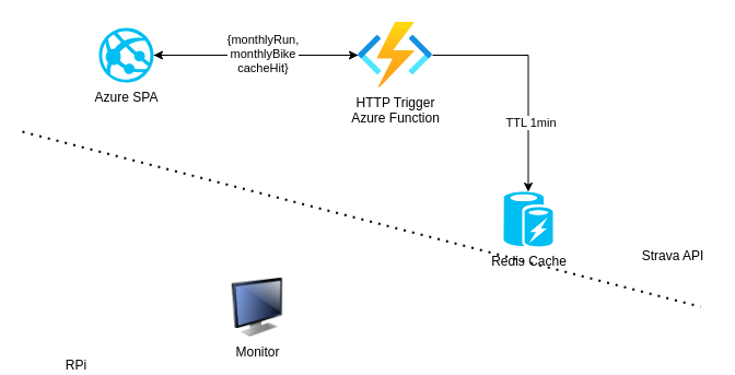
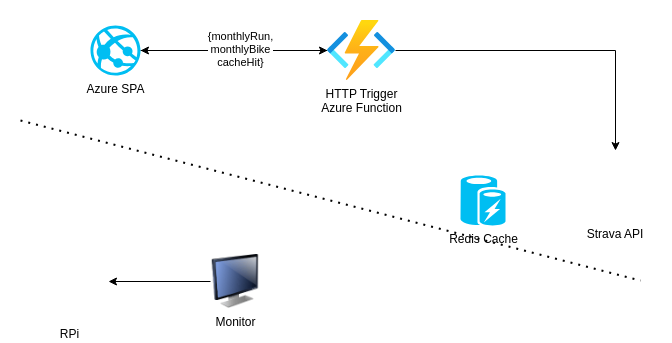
  <mxCell id="0" />
  <mxCell id="1" parent="0" />
  <mxCell id="2" value="Redis Cache" style="verticalLabelPosition=bottom;html=1;verticalAlign=top;align=center;strokeColor=none;fillColor=#00BEF2;shape=mxgraph.azure.azure_cache;" vertex="1" parent="1"><mxGeometry x="460" y="175" width="45" height="50" as="geometry" /></mxCell>
- <mxCell id="3" style="edgeStyle=orthogonalEdgeStyle;rounded=0;orthogonalLoop=1;jettySize=auto;html=1;entryX=0.5;entryY=0;entryDx=0;entryDy=0;entryPerimeter=0;" edge="1" parent="1" source="7" target="2"><mxGeometry relative="1" as="geometry" /></mxCell>
- <mxCell id="4" value="TTL 1min" style="edgeLabel;html=1;align=center;verticalAlign=middle;resizable=0;points=[];" vertex="1" connectable="0" parent="3"><mxGeometry x="0.392" y="2" relative="1" as="geometry"><mxPoint y="1" as="offset" /></mxGeometry></mxCell>
+ <mxCell id="5" style="edgeStyle=orthogonalEdgeStyle;rounded=0;orthogonalLoop=1;jettySize=auto;html=1;entryX=0.5;entryY=0;entryDx=0;entryDy=0;" edge="1" parent="1" source="7" target="8"><mxGeometry relative="1" as="geometry" /></mxCell>
  <mxCell id="6" style="edgeStyle=orthogonalEdgeStyle;rounded=0;orthogonalLoop=1;jettySize=auto;html=1;entryX=1;entryY=0.5;entryDx=0;entryDy=0;entryPerimeter=0;" edge="1" parent="1" source="7" target="11"><mxGeometry relative="1" as="geometry" /></mxCell>
  <mxCell id="7" value="&lt;div&gt;HTTP Trigger&lt;/div&gt;&lt;div&gt;Azure Function&lt;br&gt;&lt;/div&gt;" style="image;aspect=fixed;html=1;points=[];align=center;fontSize=12;image=img/lib/azure2/compute/Function_Apps.svg;" vertex="1" parent="1"><mxGeometry x="327" y="20" width="68" height="60" as="geometry" /></mxCell>
  <mxCell id="8" value="Strava API" style="shape=image;verticalLabelPosition=bottom;labelBackgroundColor=default;verticalAlign=top;aspect=fixed;imageAspect=0;image=https://bikewalkwichita.org/wp-content/uploads/2020/03/strava-logo-png-4.png;" vertex="1" parent="1"><mxGeometry x="580" y="150.06" width="70" height="69.88" as="geometry" /></mxCell>
  <mxCell id="9" style="edgeStyle=orthogonalEdgeStyle;rounded=0;orthogonalLoop=1;jettySize=auto;html=1;" edge="1" parent="1" source="11" target="7"><mxGeometry relative="1" as="geometry" /></mxCell>
  <mxCell id="10" value="{monthlyRun,&lt;br&gt;&lt;div&gt;monthlyBike&lt;/div&gt;&lt;div&gt;cacheHit}&lt;/div&gt;" style="edgeLabel;html=1;align=center;verticalAlign=middle;resizable=0;points=[];" vertex="1" connectable="0" parent="9"><mxGeometry x="0.059" y="2" relative="1" as="geometry"><mxPoint as="offset" /></mxGeometry></mxCell>
  <mxCell id="11" value="Azure SPA" style="verticalLabelPosition=bottom;html=1;verticalAlign=top;align=center;strokeColor=none;fillColor=#00BEF2;shape=mxgraph.azure.azure_website;pointerEvents=1;" vertex="1" parent="1"><mxGeometry x="90" y="25" width="50" height="50" as="geometry" /></mxCell>
  <mxCell id="12" value="RPi" style="shape=image;html=1;verticalAlign=top;verticalLabelPosition=bottom;labelBackgroundColor=#ffffff;imageAspect=0;aspect=fixed;image=https://cdn2.iconfinder.com/data/icons/electronic-13/480/3-electronic-arduino-chipset-icon-2-128.png" vertex="1" parent="1"><mxGeometry x="30" y="242" width="78" height="78" as="geometry" /></mxCell>
+ <mxCell id="13" style="edgeStyle=orthogonalEdgeStyle;rounded=0;orthogonalLoop=1;jettySize=auto;html=1;" edge="1" parent="1" source="14" target="12"><mxGeometry relative="1" as="geometry" /></mxCell>
  <mxCell id="14" value="Monitor" style="image;html=1;image=img/lib/clip_art/computers/Monitor_128x128.png" vertex="1" parent="1"><mxGeometry x="210" y="254" width="50" height="54" as="geometry" /></mxCell>
  <mxCell id="15" value="" style="endArrow=none;dashed=1;html=1;dashPattern=1 3;strokeWidth=2;rounded=0;" edge="1" parent="1"><mxGeometry width="50" height="50" relative="1" as="geometry"><mxPoint x="20" y="120" as="sourcePoint" /><mxPoint x="640" y="280" as="targetPoint" /></mxGeometry></mxCell>
